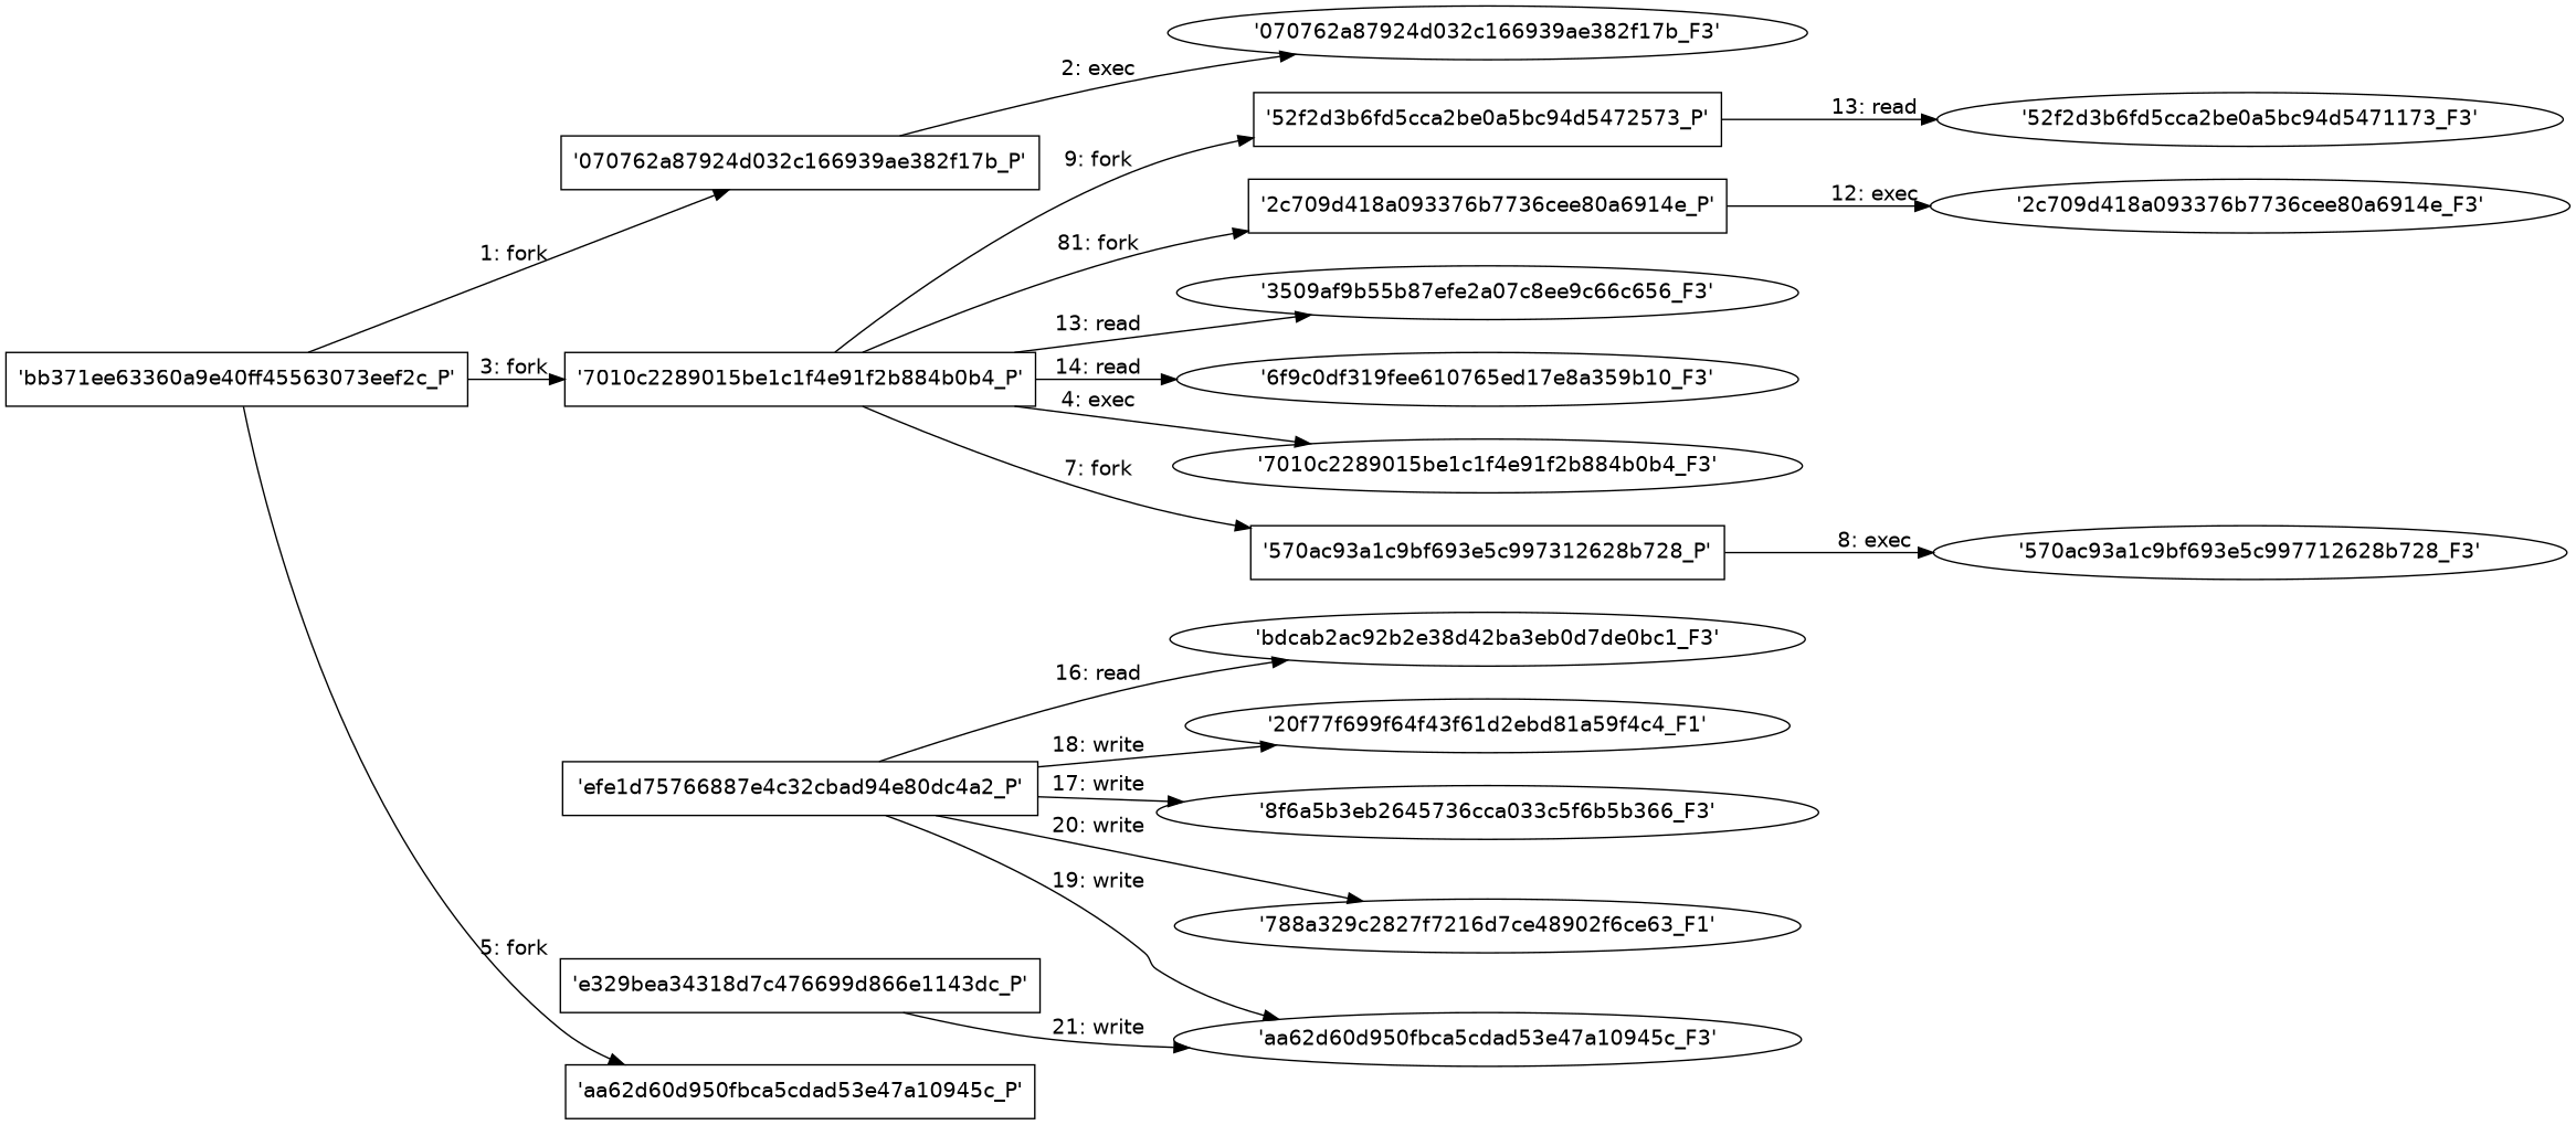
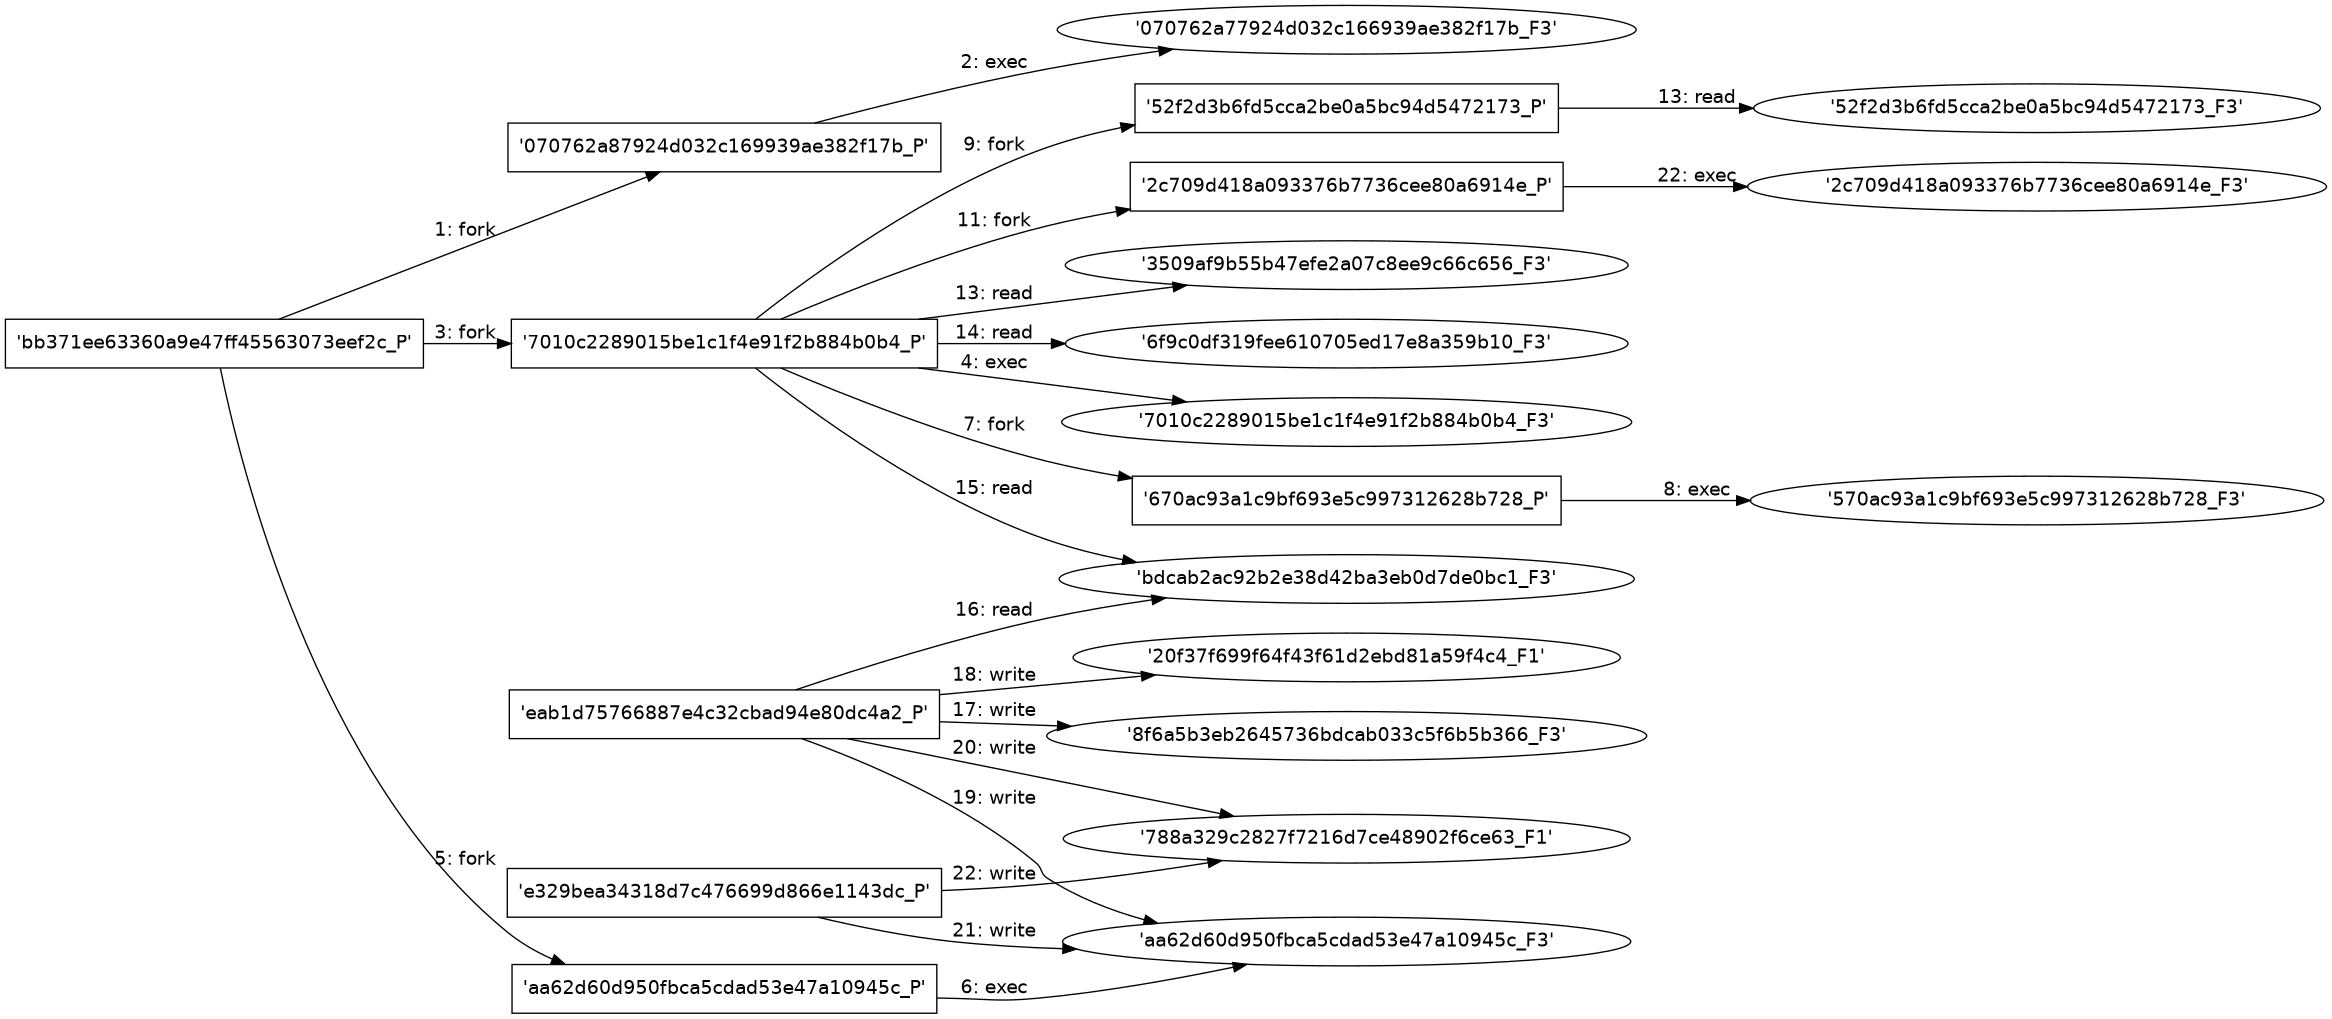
  digraph {
    engine=neato
    fixedsize=false
    fontname="DejaVu Sans"
    fontsize=10
    nodesep=0.3
    rankdir=LR
    ranksep=0
    splines=true
    node [fontname="DejaVu Sans" node_type=Process shape=ellipse]
    edge [fontname="DejaVu Sans"]
-   "'bb371ee63360a9e47ff45563073eef2c_P'" [shape=box label="'bb371ee63360a9e40ff45563073eef2c_P'"]
-   "'070762a87924d032c166939ae382f17b_P'" [shape=box]
+   "'bb371ee63360a9e47ff45563073eef2c_P'" [shape=box]
+   "'070762a87924d032c166939ae382f17b_P'" [shape=box label="'070762a87924d032c169939ae382f17b_P'"]
    "'7010c2289015be1c1f4e91f2b884b0b4_P'" [shape=box]
    "'aa62d60d950fbca5cdad53e47a10945c_P'" [shape=box]
-   "'070762a87924d032c166939ae382f17b_F3'" [node_type=File]
+   "'070762a87924d032c166939ae382f17b_F3'" [node_type=File label="'070762a77924d032c166939ae382f17b_F3'"]
    "'7010c2289015be1c1f4e91f2b884b0b4_F3'" [node_type=File]
-   "'570ac93a1c9bf693e5c997312628b728_P'" [shape=box]
-   "'52f2d3b6fd5cca2be0a5bc94d5472173_P'" [shape=box label="'52f2d3b6fd5cca2be0a5bc94d5472573_P'"]
+   "'570ac93a1c9bf693e5c997312628b728_P'" [shape=box label="'670ac93a1c9bf693e5c997312628b728_P'"]
+   "'52f2d3b6fd5cca2be0a5bc94d5472173_P'" [shape=box]
    "'2c709d418a093376b7736cee80a6914e_P'" [shape=box]
-   "'3509af9b55b87efe2a07c8ee9c66c656_F3'" [node_type=file]
-   "'6f9c0df319fee610765ed17e8a359b10_F3'" [node_type=file]
+   "'3509af9b55b87efe2a07c8ee9c66c656_F3'" [node_type=file label="'3509af9b55b47efe2a07c8ee9c66c656_F3'"]
+   "'6f9c0df319fee610765ed17e8a359b10_F3'" [node_type=file label="'6f9c0df319fee610705ed17e8a359b10_F3'"]
    "'bdcab2ac92b2e38d42ba3eb0d7de0bc1_F3'" [node_type=file]
    "'aa62d60d950fbca5cdad53e47a10945c_F3'" [node_type=file]
-   "'570ac93a1c9bf693e5c997312628b728_F3'" [node_type=File label="'570ac93a1c9bf693e5c997712628b728_F3'"]
-   "'52f2d3b6fd5cca2be0a5bc94d5472173_F3'" [node_type=File label="'52f2d3b6fd5cca2be0a5bc94d5471173_F3'"]
+   "'570ac93a1c9bf693e5c997312628b728_F3'" [node_type=File]
+   "'52f2d3b6fd5cca2be0a5bc94d5472173_F3'" [node_type=File]
    "'2c709d418a093376b7736cee80a6914e_F3'" [node_type=File]
-   "'eab1d75766887e4c32cbad94e80dc4a2_P'" [shape=box label="'efe1d75766887e4c32cbad94e80dc4a2_P'"]
-   "'8f6a5b3eb2645736cca033c5f6b5b366_F3'" [node_type=file]
-   "'20f77f699f64f43f61d2ebd81a59f4c4_F1'" [node_type=file]
+   "'eab1d75766887e4c32cbad94e80dc4a2_P'" [shape=box]
+   "'8f6a5b3eb2645736cca033c5f6b5b366_F3'" [node_type=file label="'8f6a5b3eb2645736bdcab033c5f6b5b366_F3'"]
+   "'20f77f699f64f43f61d2ebd81a59f4c4_F1'" [node_type=file label="'20f37f699f64f43f61d2ebd81a59f4c4_F1'"]
    n20 [label="'788a329c2827f7216d7ce48902f6ce63_F1'" node_type=file]
    "'e329bea34318d7c476699d866e1143dc_P'" [shape=box]
    "'bb371ee63360a9e47ff45563073eef2c_P'" -> "'070762a87924d032c166939ae382f17b_P'" [label="1: fork"]
    "'bb371ee63360a9e47ff45563073eef2c_P'" -> "'7010c2289015be1c1f4e91f2b884b0b4_P'" [label="3: fork"]
    "'bb371ee63360a9e47ff45563073eef2c_P'" -> "'aa62d60d950fbca5cdad53e47a10945c_P'" [label="5: fork"]
    "'070762a87924d032c166939ae382f17b_P'" -> "'070762a87924d032c166939ae382f17b_F3'" [label="2: exec"]
    "'7010c2289015be1c1f4e91f2b884b0b4_P'" -> "'7010c2289015be1c1f4e91f2b884b0b4_F3'" [label="4: exec"]
    "'7010c2289015be1c1f4e91f2b884b0b4_P'" -> "'570ac93a1c9bf693e5c997312628b728_P'" [label="7: fork"]
    "'7010c2289015be1c1f4e91f2b884b0b4_P'" -> "'52f2d3b6fd5cca2be0a5bc94d5472173_P'" [label="9: fork"]
-   "'7010c2289015be1c1f4e91f2b884b0b4_P'" -> "'2c709d418a093376b7736cee80a6914e_P'" [label="81: fork"]
+   "'7010c2289015be1c1f4e91f2b884b0b4_P'" -> "'2c709d418a093376b7736cee80a6914e_P'" [label="11: fork"]
    "'7010c2289015be1c1f4e91f2b884b0b4_P'" -> "'3509af9b55b87efe2a07c8ee9c66c656_F3'" [label="13: read"]
    "'7010c2289015be1c1f4e91f2b884b0b4_P'" -> "'6f9c0df319fee610765ed17e8a359b10_F3'" [label="14: read"]
+   "'7010c2289015be1c1f4e91f2b884b0b4_P'" -> "'bdcab2ac92b2e38d42ba3eb0d7de0bc1_F3'" [label="15: read"]
+   "'aa62d60d950fbca5cdad53e47a10945c_P'" -> "'aa62d60d950fbca5cdad53e47a10945c_F3'" [label="6: exec"]
    "'570ac93a1c9bf693e5c997312628b728_P'" -> "'570ac93a1c9bf693e5c997312628b728_F3'" [label="8: exec"]
    "'52f2d3b6fd5cca2be0a5bc94d5472173_P'" -> "'52f2d3b6fd5cca2be0a5bc94d5472173_F3'" [label="13: read"]
-   "'2c709d418a093376b7736cee80a6914e_P'" -> "'2c709d418a093376b7736cee80a6914e_F3'" [label="12: exec"]
+   "'2c709d418a093376b7736cee80a6914e_P'" -> "'2c709d418a093376b7736cee80a6914e_F3'" [label="22: exec"]
    "'eab1d75766887e4c32cbad94e80dc4a2_P'" -> "'bdcab2ac92b2e38d42ba3eb0d7de0bc1_F3'" [label="16: read"]
    "'eab1d75766887e4c32cbad94e80dc4a2_P'" -> "'aa62d60d950fbca5cdad53e47a10945c_F3'" [label="19: write"]
    "'eab1d75766887e4c32cbad94e80dc4a2_P'" -> "'8f6a5b3eb2645736cca033c5f6b5b366_F3'" [label="17: write"]
    "'eab1d75766887e4c32cbad94e80dc4a2_P'" -> "'20f77f699f64f43f61d2ebd81a59f4c4_F1'" [label="18: write"]
    "'eab1d75766887e4c32cbad94e80dc4a2_P'" -> n20 [label="20: write"]
    "'e329bea34318d7c476699d866e1143dc_P'" -> "'aa62d60d950fbca5cdad53e47a10945c_F3'" [label="21: write"]
+   "'e329bea34318d7c476699d866e1143dc_P'" -> n20 [label="22: write"]
  }
